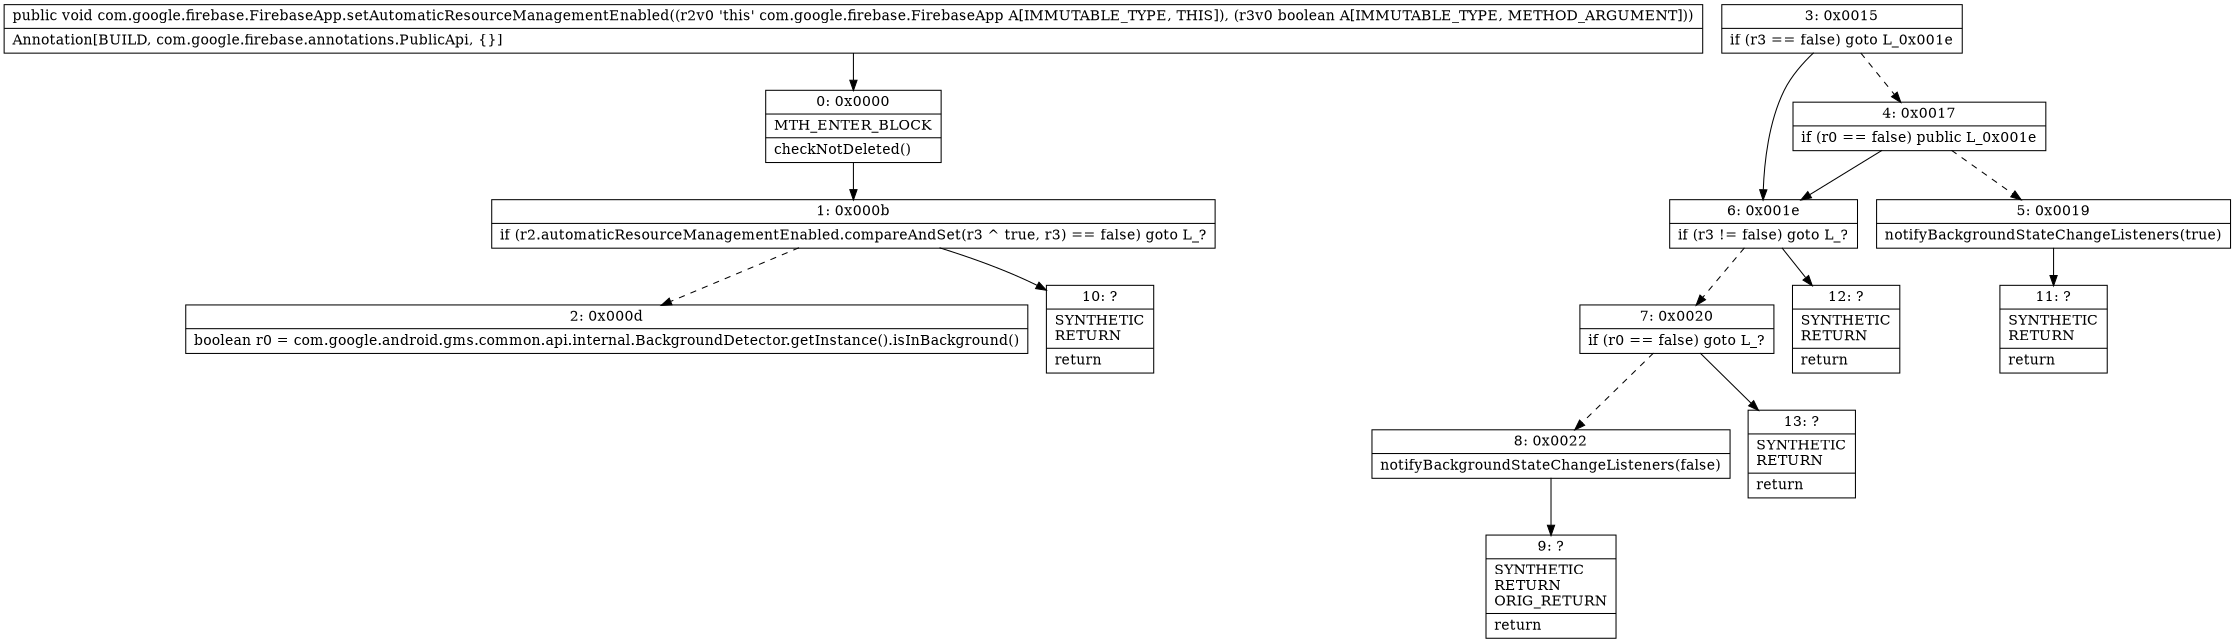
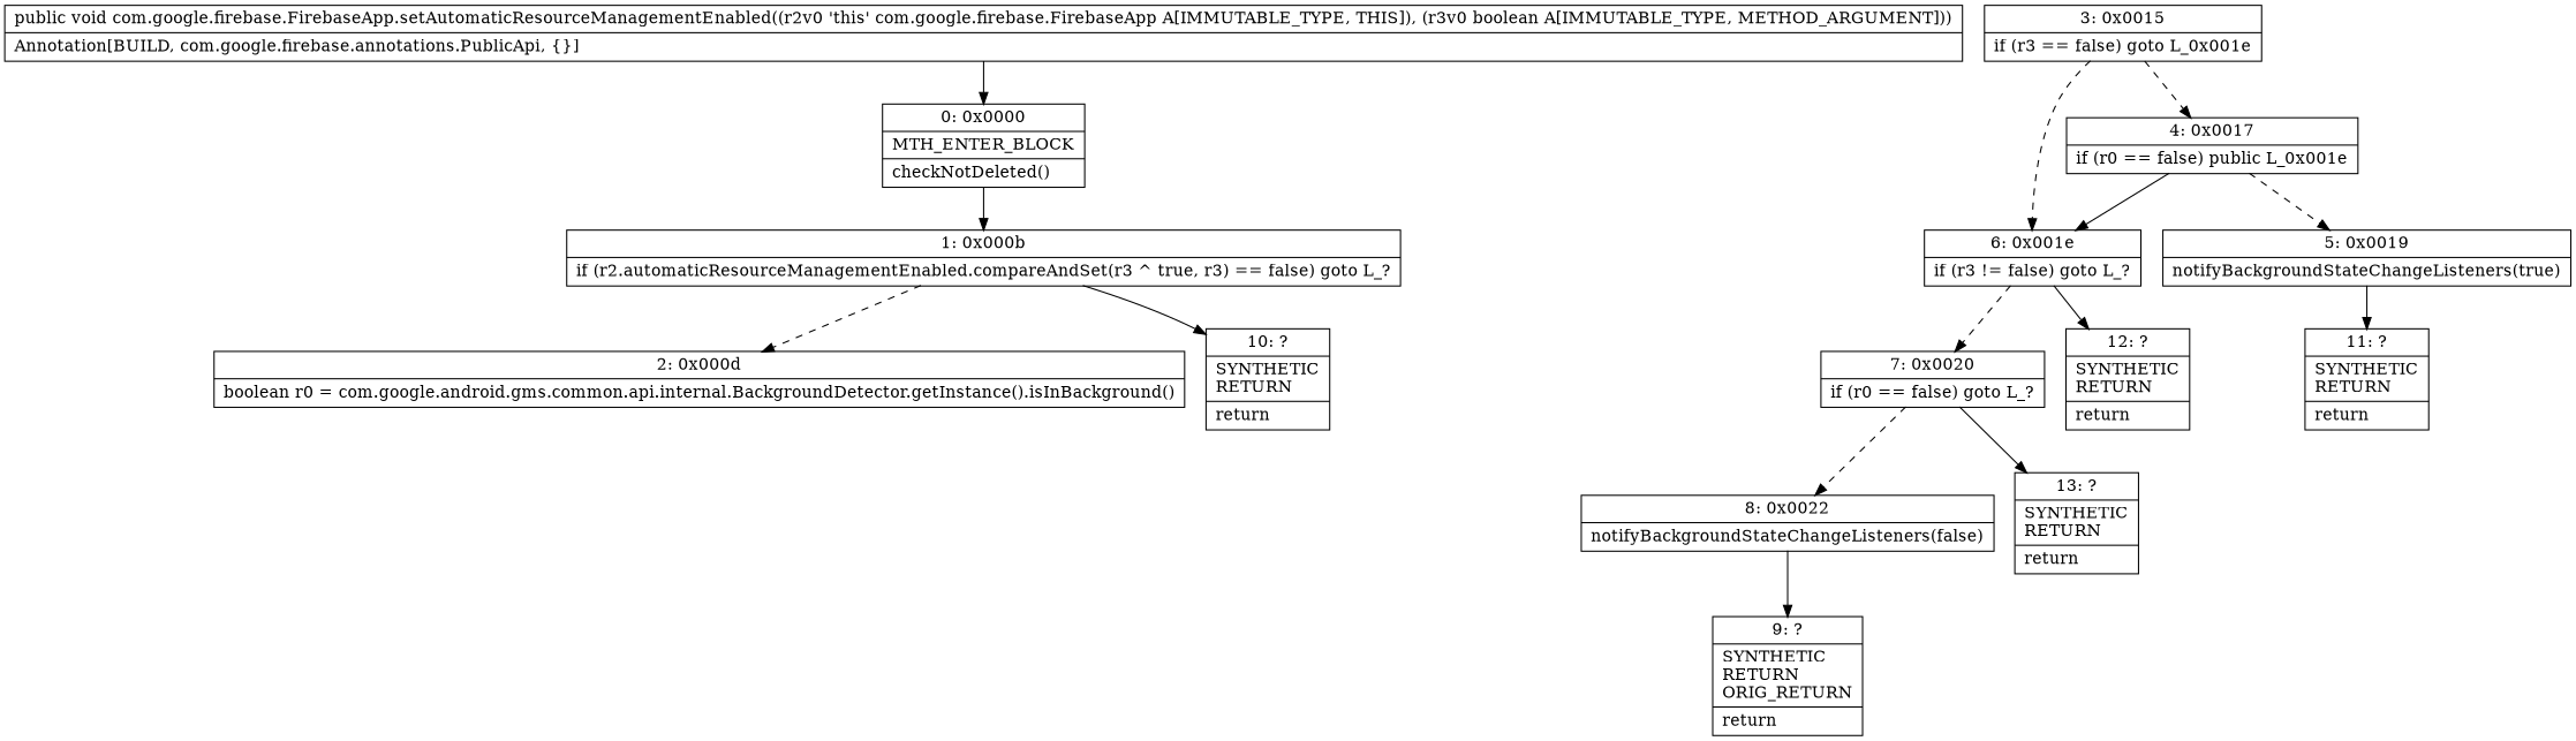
  digraph {
    node [shape=record]
    n1 [label="{0\:\ 0x0000|MTH_ENTER_BLOCK\l|checkNotDeleted()\l}"]
    n2 [label="{1\:\ 0x000b|if (r2.automaticResourceManagementEnabled.compareAndSet(r3 ^ true, r3) == false) goto L_?\l}"]
    n3 [label="{2\:\ 0x000d|boolean r0 = com.google.android.gms.common.api.internal.BackgroundDetector.getInstance().isInBackground()\l}"]
    n4 [label="{10\:\ ?|SYNTHETIC\lRETURN\l|return\l}"]
    n5 [label="{3\:\ 0x0015|if (r3 == false) goto L_0x001e\l}"]
    n6 [label="{4\:\ 0x0017|if (r0 == false) public L_0x001e\l}"]
    n7 [label="{6\:\ 0x001e|if (r3 != false) goto L_?\l}"]
    n8 [label="{5\:\ 0x0019|notifyBackgroundStateChangeListeners(true)\l}"]
    n9 [label="{7\:\ 0x0020|if (r0 == false) goto L_?\l}"]
    n10 [label="{12\:\ ?|SYNTHETIC\lRETURN\l|return\l}"]
    n11 [label="{11\:\ ?|SYNTHETIC\lRETURN\l|return\l}"]
    n12 [label="{8\:\ 0x0022|notifyBackgroundStateChangeListeners(false)\l}"]
    n13 [label="{13\:\ ?|SYNTHETIC\lRETURN\l|return\l}"]
    n14 [label="{9\:\ ?|SYNTHETIC\lRETURN\lORIG_RETURN\l|return\l}"]
    n15 [label="{public void com.google.firebase.FirebaseApp.setAutomaticResourceManagementEnabled((r2v0 'this' com.google.firebase.FirebaseApp A[IMMUTABLE_TYPE, THIS]), (r3v0 boolean A[IMMUTABLE_TYPE, METHOD_ARGUMENT]))  | Annotation[BUILD, com.google.firebase.annotations.PublicApi, \{\}]\l}"]
    n1 -> n2
    n2 -> n3 [style=dashed]
    n2 -> n4
    n5 -> n6 [style=dashed]
-   n5 -> n7
+   n5 -> n7 [style=dashed]
    n6 -> n7
    n6 -> n8 [style=dashed]
    n7 -> n9 [style=dashed]
    n7 -> n10
    n8 -> n11
    n9 -> n12 [style=dashed]
    n9 -> n13
    n12 -> n14
    n15 -> n1
  }
